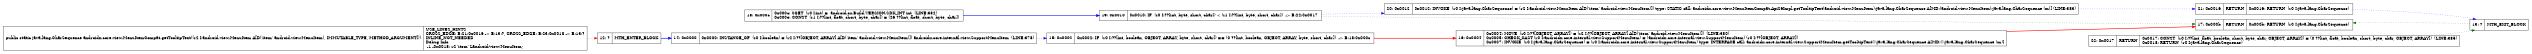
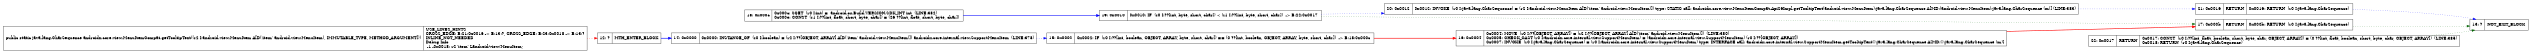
  digraph {
    rankdir=LR
    node [shape=record]
    edge [color=blue style=dotted]
    n1 [label="{12\:\ ?|MTH_ENTER_BLOCK\l}"]
    n2 [label="{14\:\ 0x0000|0x0000: INSTANCE_OF  (r0 I:boolean) = (r2 I:??[OBJECT, ARRAY] A[D('item' android.view.MenuItem)]) androidx.core.internal.view.SupportMenuItem  (LINE:378)\l}"]
    n3 [label="{15\:\ 0x0002|0x0002: IF  (r0 I:??[int, boolean, OBJECT, ARRAY, byte, short, char]) == (0 ??[int, boolean, OBJECT, ARRAY, byte, short, char])  \-\> B:18:0x000c \l}"]
    n4 [label="{16\:\ 0x0004|0x0004: MOVE  (r0 I:??[OBJECT, ARRAY]) = (r2 I:??[OBJECT, ARRAY] A[D('item' android.view.MenuItem)])  (LINE:380)\l0x0005: CHECK_CAST (r0 I:androidx.core.internal.view.SupportMenuItem) = (androidx.core.internal.view.SupportMenuItem) (r0 I:??[OBJECT, ARRAY]) \l0x0007: INVOKE  (r0 I:java.lang.CharSequence) = (r0 I:androidx.core.internal.view.SupportMenuItem) type: INTERFACE call: androidx.core.internal.view.SupportMenuItem.getTooltipText():java.lang.CharSequence A[MD:():java.lang.CharSequence (m)]\l}"]
    n5 [label="{17\:\ 0x000b|RETURN\l|0x000b: RETURN  (r0 I:java.lang.CharSequence) \l}"]
    n6 [label="{18\:\ 0x000c|0x000c: SGET  (r0 I:int) =  android.os.Build.VERSION.SDK_INT int  (LINE:382)\l0x000e: CONST  (r1 I:??[int, float, short, byte, char]) = (26 ??[int, float, short, byte, char]) \l}"]
    n7 [label="{19\:\ 0x0010|0x0010: IF  (r0 I:??[int, byte, short, char]) \< (r1 I:??[int, byte, short, char])  \-\> B:22:0x0017 \l}"]
-   n8 [label="{13\:\ ?|MTH_EXIT_BLOCK\l}"]
+   n8 [label="{13\:\ ?|NOT_EXIT_BLOCK\l}"]
    n9 [label="{20\:\ 0x0012|0x0012: INVOKE  (r0 I:java.lang.CharSequence) = (r2 I:android.view.MenuItem A[D('item' android.view.MenuItem)]) type: STATIC call: androidx.core.view.MenuItemCompat.Api26Impl.getTooltipText(android.view.MenuItem):java.lang.CharSequence A[MD:(android.view.MenuItem):java.lang.CharSequence (m)] (LINE:383)\l}"]
    n10 [label="{21\:\ 0x0016|RETURN\l|0x0016: RETURN  (r0 I:java.lang.CharSequence) \l}"]
    n11 [label="{22\:\ 0x0017|RETURN\l|0x0017: CONST  (r0 I:??[int, float, boolean, short, byte, char, OBJECT, ARRAY]) = (0 ??[int, float, boolean, short, byte, char, OBJECT, ARRAY])  (LINE:385)\l0x0018: RETURN  (r0 I:java.lang.CharSequence) \l}"]
    n12 [label="{public static java.lang.CharSequence androidx.core.view.MenuItemCompat.getTooltipText((r2 I:android.view.MenuItem A[D('item' android.view.MenuItem), IMMUTABLE_TYPE, METHOD_ARGUMENT]))  | USE_LINES_HINTS\lCROSS_EDGE: B:21:0x0016 \-\> B:13:?, CROSS_EDGE: B:23:0x0018 \-\> B:13:?\lINLINE_NOT_NEEDED\lDebug Info:\l  \-1 \-0x0018: r2 'item' Landroid\/view\/MenuItem;\l}"]
    n1 -> n2 [style=bold]
    n2 -> n3
    n3 -> n4 [color=red style=bold]
    n4 -> n5 [color=red style=bold]
-   n8 -> n5 [color=darkgreen]
+   n5 -> n8 [color=darkgreen]
    n6 -> n7 [style=bold]
    n7 -> n5 [color=darkgreen]
    n7 -> n9
    n9 -> n10
    n10 -> n8
    n11 -> n8 [color=darkgreen]
    n12 -> n1 [color=red]
  }
